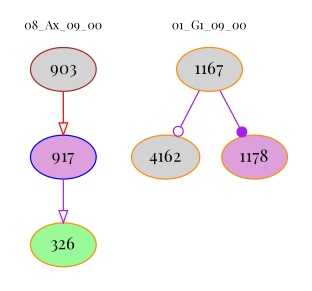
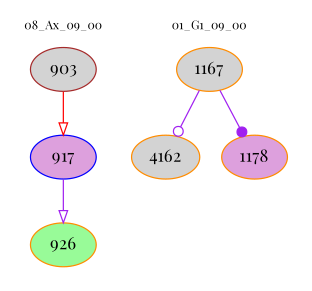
  digraph {
    fontname="Playfair Display"
    node [color=darkorange fillcolor=lightgrey fontname="Playfair Display" style=filled]
    edge [arrowhead=onormal color=purple fontname="Playfair Display"]
    n1 [color=blue fillcolor=plum label=917]
    n2 [color=brown label=903]
-   n3 [fillcolor=palegreen label=326]
+   n3 [fillcolor=palegreen label=926]
    n4 [label=1167]
    n5 [label=4162]
    n6 [fillcolor=plum label=1178]
    subgraph cluster_1 {
      color=white
      fontsize=10
      label="08_Ax_09_00"
      n1
      n2
      n3
    }
    subgraph cluster_2 {
      color=white
      fontsize=10
      label="01_G1_09_00"
      n4
      n5
      n6
    }
    n1 -> n3
    n2 -> n1 [color=red]
    n4 -> n5 [arrowhead=odot]
    n4 -> n6 [arrowhead=dot]
  }
